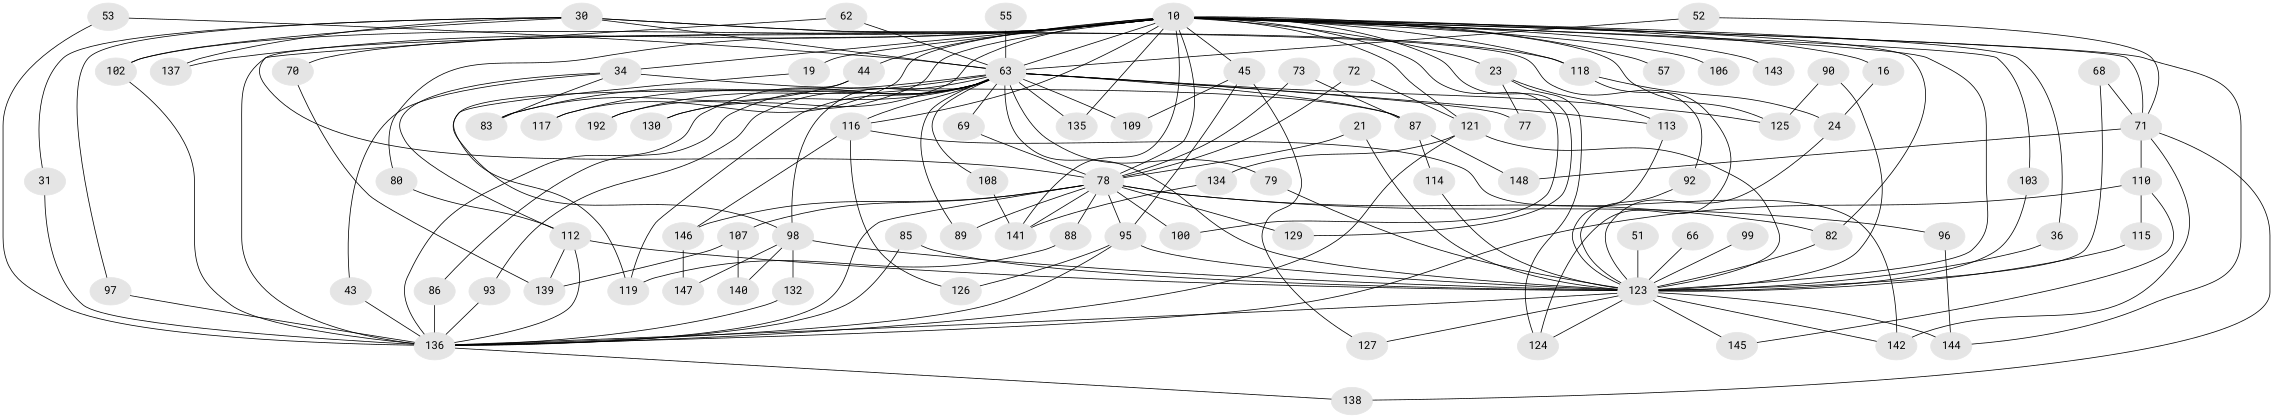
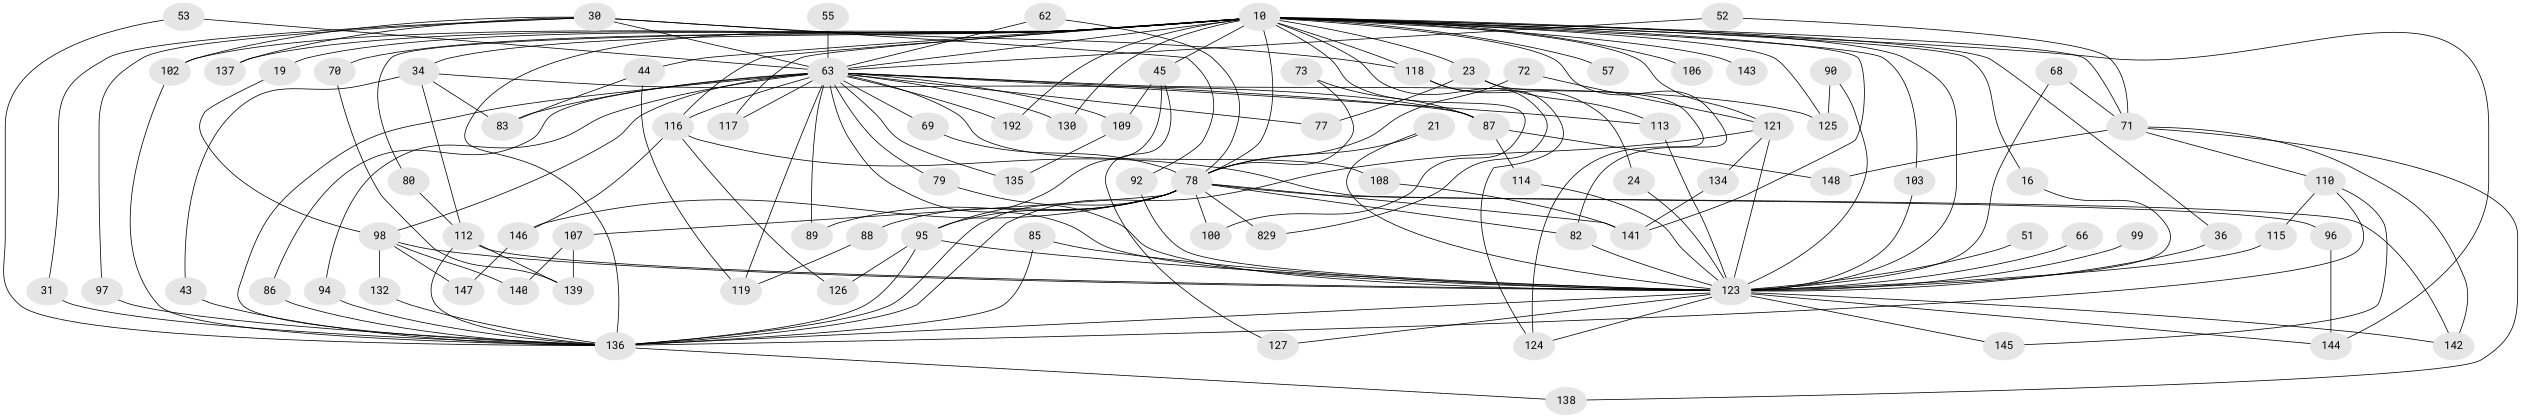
  graph {
    fontname="Roboto Mono"
    node [color=gray90 fontname="Roboto Mono" style=filled]
    edge [fontname="Roboto Mono"]
    10 [super="+5+6"]
    16
    19
    23
    34
    36 [super="+29"]
    44
    45
    57
    63 [super="+26+33+7"]
    70
    71 [super="+38"]
    78 [super="+56+75"]
    80
    82 [super="+41"]
    100
    102 [super="+22"]
    103
    106
    116 [super="+28+101"]
    117
    118
    121 [super="+94+35+13"]
    n24 [label=192]
    123 [super="+84+58+91"]
    125 [super="+81"]
-   129
+   129 [label=829]
    130
    135
    136 [super="+9+49"]
    137 [super="+131"]
    141 [super="+128"]
    143 [super="+120"]
    144 [super="+133"]
    98 [super="+40"]
    77
    113 [super="+105"]
    124 [super="+60"]
    24
    43
    83 [super="+74"]
    87 [super="+48"]
    112 [super="+65+47"]
    119 [super="+50+104"]
    95 [super="+67"]
    109
    127
    69
    79
    86
    89
-   93
+   93 [label=94]
    108
    139 [super="+111"]
    110
    138
    142 [super="+76"]
    148
    88
    96
    107
    146 [super="+61"]
    126
    134
    145
    132
    140
    147
    21
    30 [super="+11"]
    31
    92
    97
    114
    51
    52
    53
    55
    62
    66
    68
    115
    72
    73
    85
    90
    99
    10 -- 16
    10 -- 19 [weight=2]
    10 -- 23 [weight=2]
    10 -- 34 [weight=2]
    10 -- 36
    10 -- 44 [weight=2]
    10 -- 45
    10 -- 57 [weight=2]
    10 -- 63 [weight=10]
    10 -- 70 [weight=2]
    10 -- 71 [weight=2]
    10 -- 78
    10 -- 80
    10 -- 82
    10 -- 100
    10 -- 102
    10 -- 103
    10 -- 106 [weight=2]
    10 -- 116 [weight=2]
    10 -- 117
    10 -- 118
    10 -- 121 [weight=3]
    10 -- n24
    10 -- 123 [weight=11]
    10 -- 125
    10 -- 129
    10 -- 130
-   10 -- 135
+   109 -- 135
    10 -- 136 [weight=10]
    10 -- 137
    10 -- 141 [weight=3]
    10 -- 143 [weight=3]
    10 -- 144
-   16 -- 24
+   16 -- 123
    19 -- 98
    23 -- 77
    23 -- 113
    23 -- 124
    34 -- 43
    34 -- 83
    34 -- 87
    34 -- 112
    36 -- 123 [weight=2]
    44 -- 83
    44 -- 119
    45 -- 95
    45 -- 109
    45 -- 127
    63 -- 116 [weight=3]
    63 -- 117
    63 -- n24
    63 -- 123 [weight=7]
    63 -- 125 [weight=2]
    63 -- 130
    63 -- 135
    63 -- 136 [weight=5]
    63 -- 98
    63 -- 77
    63 -- 113
    63 -- 83
    63 -- 87 [weight=2]
    63 -- 119 [weight=3]
    63 -- 109
    63 -- 69
    63 -- 79
    63 -- 86
    63 -- 89
    63 -- 93
    63 -- 108
    70 -- 139
    71 -- 110
    71 -- 138
    71 -- 142
    71 -- 148
    78 -- 82
    78 -- 100
    78 -- 129
    78 -- 136 [weight=6]
    78 -- 141 [weight=2]
    78 -- 95 [weight=2]
    78 -- 89
    78 -- 88
    78 -- 96 [weight=2]
    78 -- 107 [weight=2]
    78 -- 146
    80 -- 112
    82 -- 123 [weight=2]
    102 -- 136
    103 -- 123
    116 -- 142
    116 -- 146 [weight=2]
    116 -- 126
    118 -- 124
    118 -- 24
    121 -- 123
    121 -- 136
    121 -- 134
    123 -- 136 [weight=6]
    123 -- 144
    123 -- 124
    123 -- 127
    123 -- 142
    123 -- 145
    136 -- 138
    98 -- 123
    98 -- 132
    98 -- 140
    98 -- 147
    113 -- 123
    24 -- 123
    43 -- 136
    87 -- 148
    87 -- 114
    112 -- 123 [weight=3]
    112 -- 136
    112 -- 139
    95 -- 123
    95 -- 136
    95 -- 126
    69 -- 78
    79 -- 123
    86 -- 136
    93 -- 136
    108 -- 141
    110 -- 136
    110 -- 145
    110 -- 115
    88 -- 119
    96 -- 144
    107 -- 139
    107 -- 140
    146 -- 147
    134 -- 141
    132 -- 136
    21 -- 78
    21 -- 123
    30 -- 63 [weight=3]
    30 -- 102
    30 -- 118
    30 -- 137 [weight=2]
    30 -- 31
    30 -- 92
    30 -- 97
    31 -- 136
    92 -- 123
    97 -- 136
    114 -- 123
    51 -- 123 [weight=2]
    52 -- 63 [weight=2]
    52 -- 71 [weight=2]
    53 -- 63
    53 -- 136
    55 -- 63
    62 -- 63
    62 -- 78
    66 -- 123 [weight=2]
    68 -- 71
    68 -- 123
    115 -- 123
    72 -- 78
    72 -- 121
    73 -- 78
    73 -- 87
    85 -- 123
    85 -- 136
    90 -- 123
    90 -- 125
    99 -- 123 [weight=2]
  }
